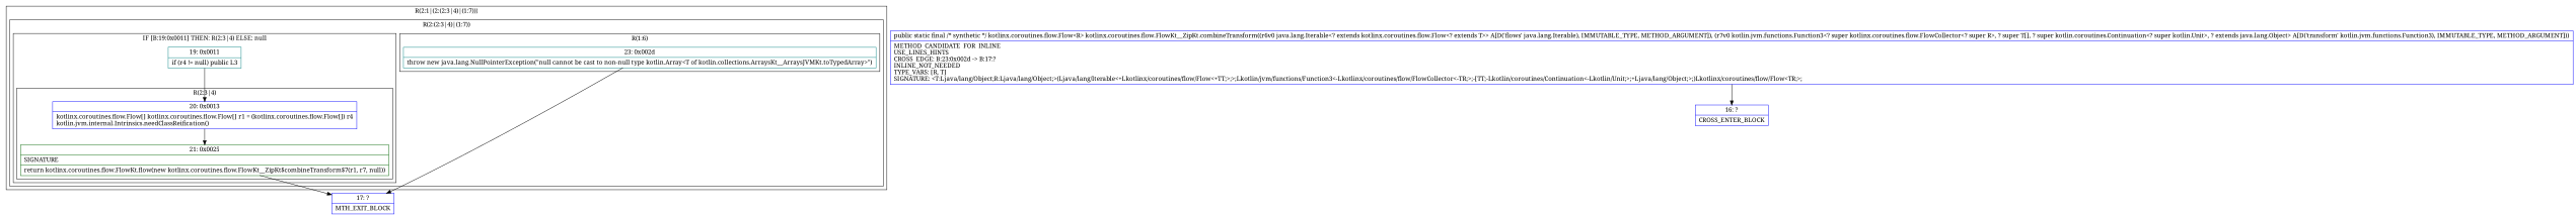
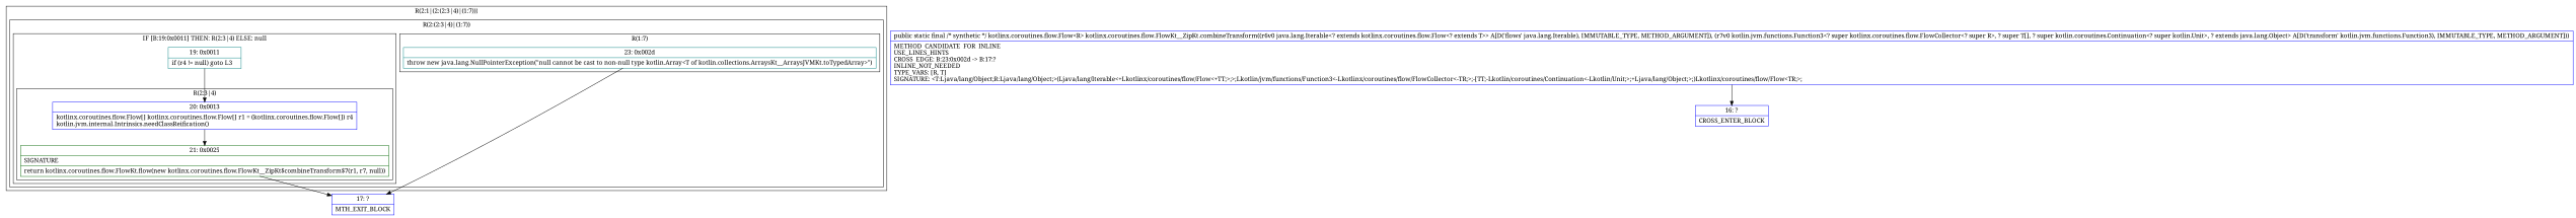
  digraph {
    fontname="Noto Serif"
    node [color=blue fontname="Noto Serif" shape=record]
    edge [fontname="Noto Serif"]
    n1 [label="{20\:\ 0x0013|kotlinx.coroutines.flow.Flow[] kotlinx.coroutines.flow.Flow[] r1 = (kotlinx.coroutines.flow.Flow[]) r4\lkotlin.jvm.internal.Intrinsics.needClassReification()\l}"]
    n2 [color=darkgreen label="{21\:\ 0x0025|SIGNATURE\l|return kotlinx.coroutines.flow.FlowKt.flow(new kotlinx.coroutines.flow.FlowKt__ZipKt$combineTransform$7(r1, r7, null))\l}"]
-   n3 [color=teal label="{19\:\ 0x0011|if (r4 != null) public L3\l}"]
+   n3 [color=teal label="{19\:\ 0x0011|if (r4 != null) goto L3\l}"]
    n4 [color=teal label="{23\:\ 0x002d|throw new java.lang.NullPointerException(\"null cannot be cast to non\-null type kotlin.Array\<T of kotlin.collections.ArraysKt__ArraysJVMKt.toTypedArray\>\")\l}"]
    n5 [label="{17\:\ ?|MTH_EXIT_BLOCK\l}"]
    n6 [label="{16\:\ ?|CROSS_ENTER_BLOCK\l}"]
    n7 [label="{public static final \/* synthetic *\/ kotlinx.coroutines.flow.Flow\<R\> kotlinx.coroutines.flow.FlowKt__ZipKt.combineTransform((r6v0 java.lang.Iterable\<? extends kotlinx.coroutines.flow.Flow\<? extends T\>\> A[D('flows' java.lang.Iterable), IMMUTABLE_TYPE, METHOD_ARGUMENT]), (r7v0 kotlin.jvm.functions.Function3\<? super kotlinx.coroutines.flow.FlowCollector\<? super R\>, ? super T[], ? super kotlin.coroutines.Continuation\<? super kotlin.Unit\>, ? extends java.lang.Object\> A[D('transform' kotlin.jvm.functions.Function3), IMMUTABLE_TYPE, METHOD_ARGUMENT]))  | METHOD_CANDIDATE_FOR_INLINE\lUSE_LINES_HINTS\lCROSS_EDGE: B:23:0x002d \-\> B:17:?\lINLINE_NOT_NEEDED\lTYPE_VARS: [R, T]\lSIGNATURE: \<T:Ljava\/lang\/Object;R:Ljava\/lang\/Object;\>(Ljava\/lang\/Iterable\<+Lkotlinx\/coroutines\/flow\/Flow\<+TT;\>;\>;Lkotlin\/jvm\/functions\/Function3\<\-Lkotlinx\/coroutines\/flow\/FlowCollector\<\-TR;\>;\-[TT;\-Lkotlin\/coroutines\/Continuation\<\-Lkotlin\/Unit;\>;+Ljava\/lang\/Object;\>;)Lkotlinx\/coroutines\/flow\/Flow\<TR;\>;\l}"]
    subgraph cluster_1 {
      label="R(2:1|(2:(2:3|4)|(1:7)))"
      subgraph cluster_2 {
        label="R(2:(2:3|4)|(1:7))"
        subgraph cluster_3 {
          label="IF [B:19:0x0011] THEN: R(2:3|4) ELSE: null"
          n3
          subgraph cluster_4 {
            label="R(2:3|4)"
            n1
            n2
          }
        }
        subgraph cluster_5 {
-         label="R(1:6)"
+         label="R(1:7)"
          n4
        }
      }
    }
    n1 -> n2
    n2 -> n5
    n3 -> n1
    n4 -> n5
    n7 -> n6
  }
